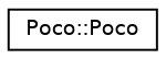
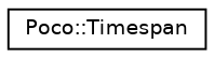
  digraph {
    rankdir=TB
-   n1 [color=black fillcolor=white fontname=Helvetica fontsize=10 height=0.2 label="Poco::Poco" shape=record style=filled width=0.4]
+   n1 [color=black fillcolor=white fontname=Helvetica fontsize=10 height=0.2 label="Poco::Timespan" shape=record style=filled width=0.4]
  }
